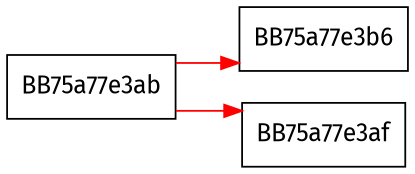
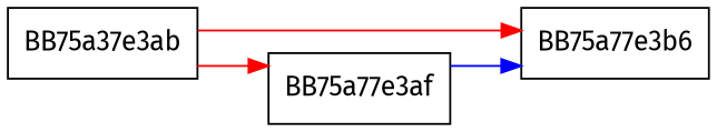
  digraph {
    fontname="Fira Sans"
    rankdir=LR
    splines=ortho
    node [fontname="Fira Sans" shape=box]
    edge [color=red fontname="Fira Sans"]
-   BB75a77e3ab
+   BB75a77e3ab [label=BB75a37e3ab]
    BB75a77e3b6
    BB75a77e3af
    BB75a77e3ab -> BB75a77e3b6
    BB75a77e3ab -> BB75a77e3af
+   BB75a77e3af -> BB75a77e3b6 [color=blue]
  }
